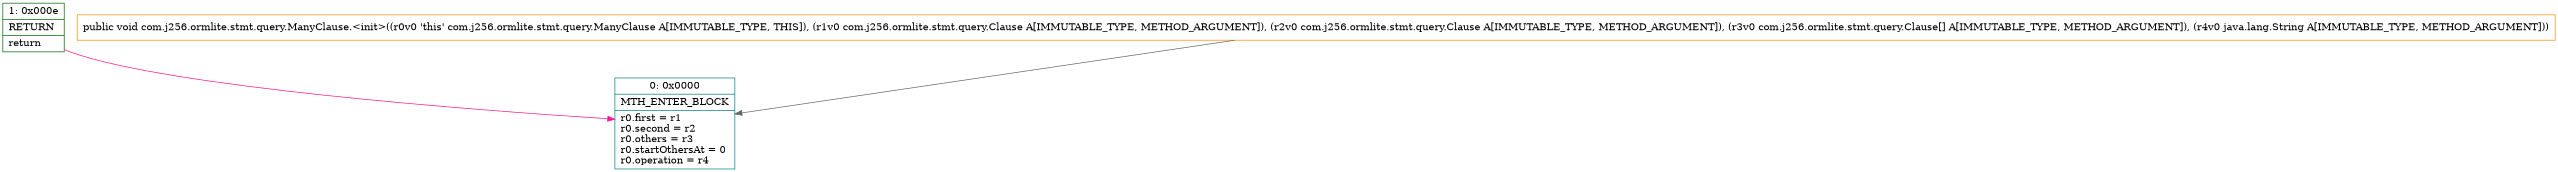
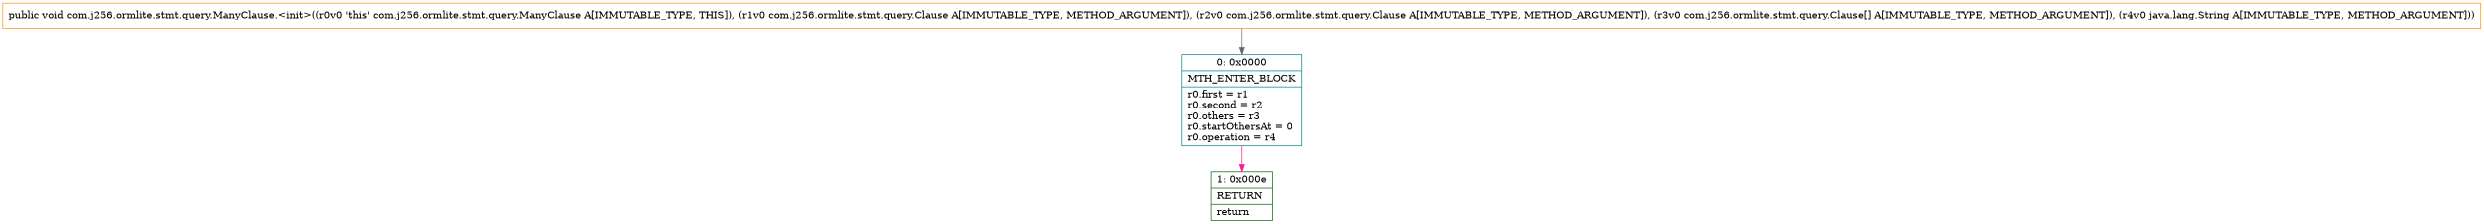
  digraph {
    node [shape=record]
    n1 [label="{0\:\ 0x0000|MTH_ENTER_BLOCK\l|r0.first = r1\lr0.second = r2\lr0.others = r3\lr0.startOthersAt = 0\lr0.operation = r4\l}" color=teal]
    n2 [label="{1\:\ 0x000e|RETURN\l|return\l}" color=darkgreen]
    n3 [label="{public void com.j256.ormlite.stmt.query.ManyClause.\<init\>((r0v0 'this' com.j256.ormlite.stmt.query.ManyClause A[IMMUTABLE_TYPE, THIS]), (r1v0 com.j256.ormlite.stmt.query.Clause A[IMMUTABLE_TYPE, METHOD_ARGUMENT]), (r2v0 com.j256.ormlite.stmt.query.Clause A[IMMUTABLE_TYPE, METHOD_ARGUMENT]), (r3v0 com.j256.ormlite.stmt.query.Clause[] A[IMMUTABLE_TYPE, METHOD_ARGUMENT]), (r4v0 java.lang.String A[IMMUTABLE_TYPE, METHOD_ARGUMENT])) }" color=darkorange]
-   n2 -> n1 [color=deeppink]
+   n1 -> n2 [color=deeppink]
    n3 -> n1 [color=gray40]
  }
